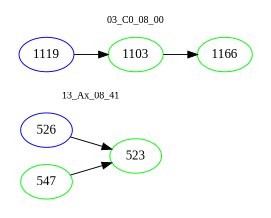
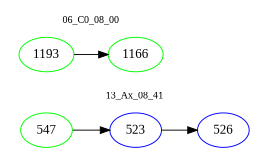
  digraph {
    fontname="Liberation Serif"
    rankdir=LR
    node [color=green fontname="Liberation Serif"]
    edge [color=black fontname="Liberation Serif"]
    n1 [color=blue label=526]
-   n2 [label=523]
+   n2 [color=blue label=523]
    n3 [label=547]
-   n4 [color=blue label=1119]
-   n5 [label=1103]
+   n5 [label=1193]
    n6 [label=1166]
    subgraph cluster_1 {
      color=white
      fontsize=10
      label="13_Ax_08_41"
      n1
      n2
      n3
    }
    subgraph cluster_2 {
      color=white
      fontsize=10
-     label="03_C0_08_00"
-     n4
+     label="06_C0_08_00"
      n5
      n6
    }
-   n1 -> n2
+   n2 -> n1
    n3 -> n2
-   n4 -> n5
    n5 -> n6
  }
